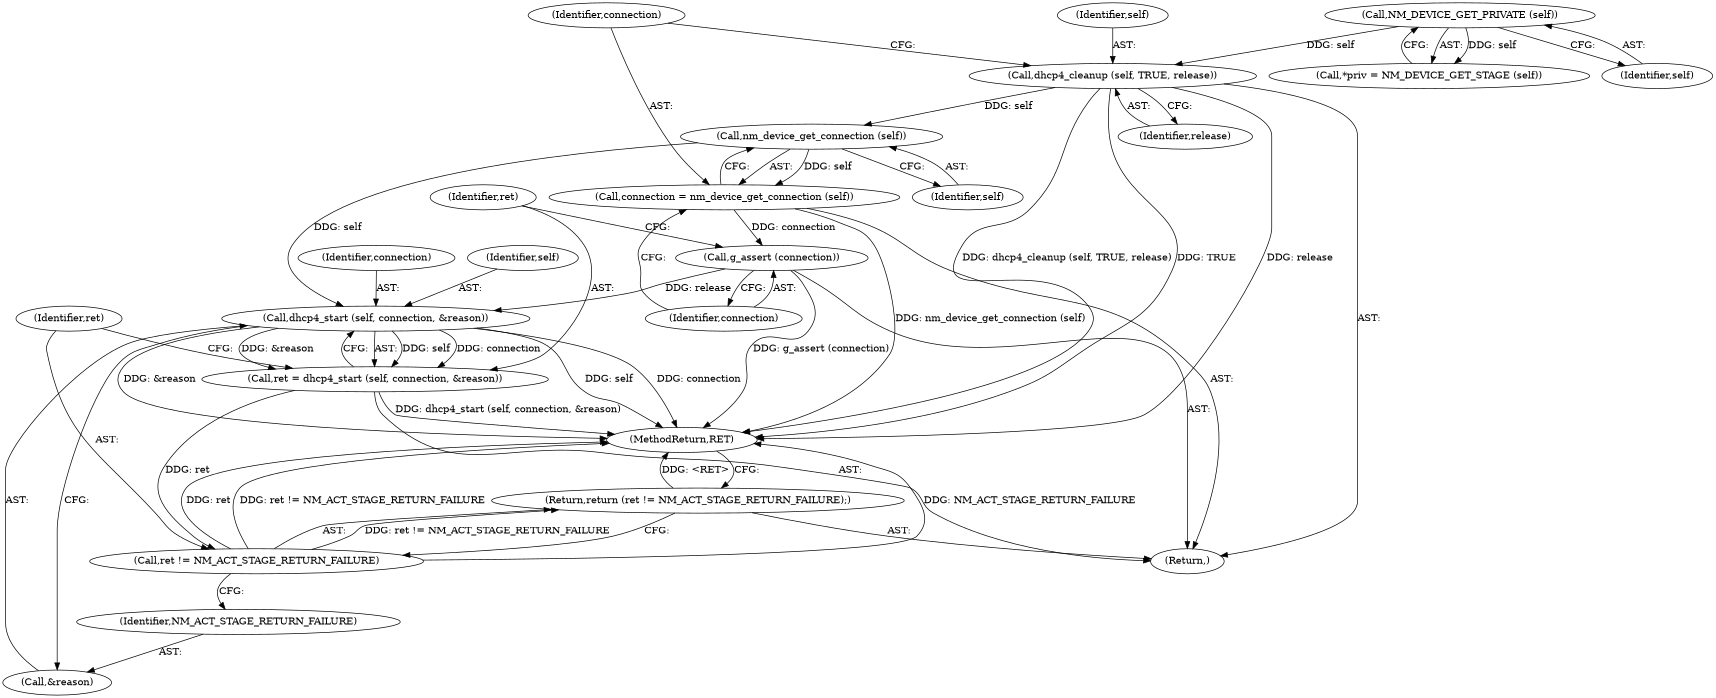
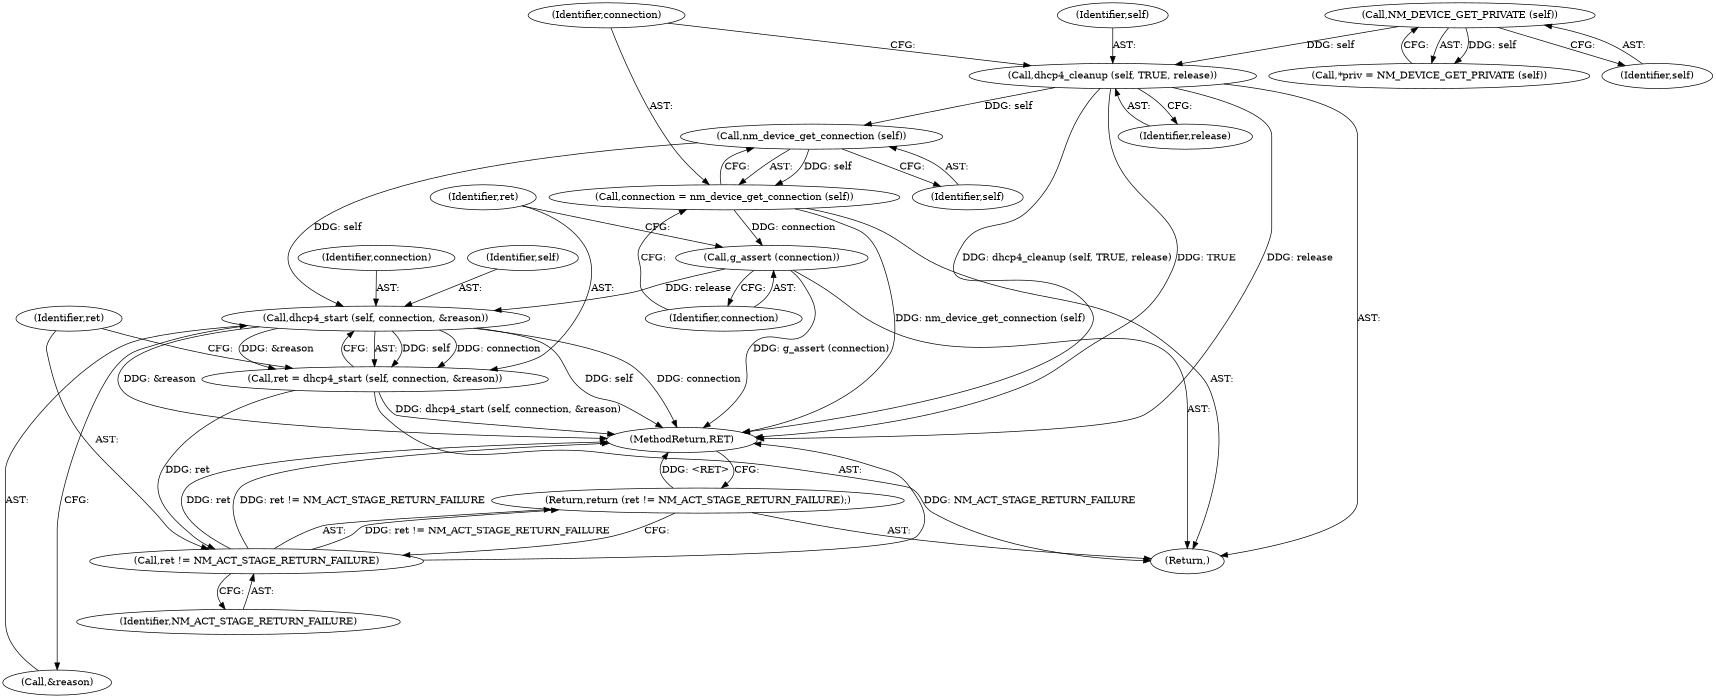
  digraph {
    n1 [label="(Call,nm_device_get_connection (self))"]
    n2 [label="(Call,connection = nm_device_get_connection (self))"]
    n3 [label="(Call,dhcp4_start (self, connection, &reason))"]
    n4 [label="(Identifier,self)"]
    n5 [label="(Return,)"]
    n6 [label="(MethodReturn,RET)"]
    n7 [label="(Call,g_assert (connection))"]
    n8 [label="(Call,ret = dhcp4_start (self, connection, &reason))"]
    n9 [label="(Call,&reason)"]
    n10 [label="(Call,dhcp4_cleanup (self, TRUE, release))"]
    n11 [label="(Identifier,release)"]
    n12 [label="(Return,return (ret != NM_ACT_STAGE_RETURN_FAILURE);)"]
    n13 [label="(Call,NM_DEVICE_GET_PRIVATE (self))"]
-   n14 [label="(Call,*priv = NM_DEVICE_GET_STAGE (self))"]
+   n14 [label="(Call,*priv = NM_DEVICE_GET_PRIVATE (self))"]
    n15 [label="(Identifier,self)"]
    n16 [label="(Identifier,connection)"]
    n17 [label="(Call,ret != NM_ACT_STAGE_RETURN_FAILURE)"]
    n18 [label="(Identifier,NM_ACT_STAGE_RETURN_FAILURE)"]
    n19 [label="(Identifier,self)"]
    n20 [label="(Identifier,connection)"]
    n21 [label="(Identifier,self)"]
    n22 [label="(Identifier,connection)"]
    n23 [label="(Identifier,ret)"]
    n24 [label="(Identifier,ret)"]
    n1 -> n2 [label="AST: "]
    n1 -> n2 [label="DDG: self"]
    n1 -> n3 [label="DDG: self"]
    n1 -> n4 [label="CFG: "]
    n2 -> n1 [label="CFG: "]
    n2 -> n5 [label="AST: "]
    n2 -> n6 [label="DDG: nm_device_get_connection (self)"]
    n2 -> n7 [label="DDG: connection"]
    n3 -> n6 [label="DDG: &reason"]
    n3 -> n6 [label="DDG: self"]
    n3 -> n6 [label="DDG: connection"]
    n3 -> n8 [label="AST: "]
    n3 -> n8 [label="DDG: self"]
    n3 -> n8 [label="DDG: connection"]
    n3 -> n8 [label="DDG: &reason"]
    n3 -> n9 [label="CFG: "]
    n4 -> n1 [label="AST: "]
    n6 -> n12 [label="CFG: "]
    n7 -> n3 [label="DDG: release"]
    n7 -> n5 [label="AST: "]
    n7 -> n6 [label="DDG: g_assert (connection)"]
    n7 -> n16 [label="CFG: "]
    n8 -> n3 [label="CFG: "]
    n8 -> n5 [label="AST: "]
    n8 -> n6 [label="DDG: dhcp4_start (self, connection, &reason)"]
    n8 -> n17 [label="DDG: ret"]
    n9 -> n3 [label="AST: "]
    n10 -> n1 [label="DDG: self"]
    n10 -> n5 [label="AST: "]
    n10 -> n6 [label="DDG: release"]
    n10 -> n6 [label="DDG: dhcp4_cleanup (self, TRUE, release)"]
    n10 -> n6 [label="DDG: TRUE"]
    n10 -> n11 [label="CFG: "]
    n11 -> n10 [label="AST: "]
    n12 -> n5 [label="AST: "]
    n12 -> n6 [label="DDG: <RET>"]
    n12 -> n17 [label="CFG: "]
    n13 -> n10 [label="DDG: self"]
    n13 -> n14 [label="AST: "]
    n13 -> n14 [label="DDG: self"]
    n13 -> n15 [label="CFG: "]
    n14 -> n13 [label="CFG: "]
    n15 -> n13 [label="AST: "]
    n16 -> n2 [label="CFG: "]
    n16 -> n7 [label="AST: "]
    n17 -> n6 [label="DDG: ret != NM_ACT_STAGE_RETURN_FAILURE"]
    n17 -> n6 [label="DDG: NM_ACT_STAGE_RETURN_FAILURE"]
    n17 -> n6 [label="DDG: ret"]
    n17 -> n12 [label="AST: "]
    n17 -> n12 [label="DDG: ret != NM_ACT_STAGE_RETURN_FAILURE"]
    n17 -> n18 [label="CFG: "]
-   n18 -> n9 [label="AST: "]
+   n18 -> n17 [label="AST: "]
    n19 -> n3 [label="AST: "]
    n20 -> n3 [label="AST: "]
    n21 -> n10 [label="AST: "]
    n22 -> n2 [label="AST: "]
    n22 -> n10 [label="CFG: "]
    n23 -> n8 [label="CFG: "]
    n23 -> n17 [label="AST: "]
    n24 -> n7 [label="CFG: "]
    n24 -> n8 [label="AST: "]
  }
